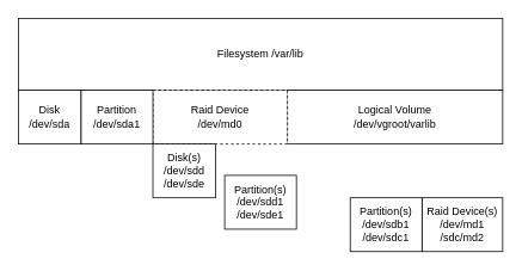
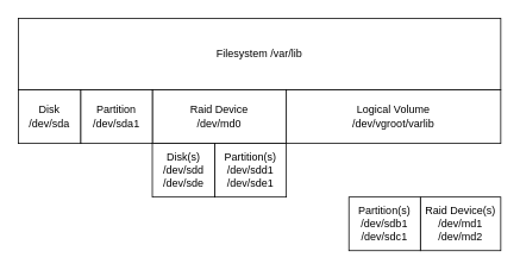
  <mxCell id="0" />
  <mxCell id="1" parent="0" />
  <mxCell id="2" value="Filesystem /var/lib" style="rounded=0;whiteSpace=wrap;html=1;" vertex="1" parent="1"><mxGeometry x="20" y="20" width="540" height="80" as="geometry" /></mxCell>
  <mxCell id="3" value="Logical Volume&lt;br&gt;/dev/vgroot/varlib" style="rounded=0;whiteSpace=wrap;html=1;" vertex="1" parent="1"><mxGeometry x="320" y="100" width="240" height="60" as="geometry" /></mxCell>
- <mxCell id="4" value="Raid Device&lt;br&gt;/dev/md0" style="rounded=0;whiteSpace=wrap;html=1;dashed=1;" vertex="1" parent="1"><mxGeometry x="170" y="100" width="150" height="60" as="geometry" /></mxCell>
+ <mxCell id="4" value="Raid Device&lt;br&gt;/dev/md0" style="rounded=0;whiteSpace=wrap;html=1;" vertex="1" parent="1"><mxGeometry x="170" y="100" width="150" height="60" as="geometry" /></mxCell>
  <mxCell id="5" value="Disk&lt;br&gt;/dev/sda" style="rounded=0;whiteSpace=wrap;html=1;" vertex="1" parent="1"><mxGeometry x="20" y="100" width="70" height="60" as="geometry" /></mxCell>
  <mxCell id="6" value="Partition&lt;br&gt;/dev/sda1" style="rounded=0;whiteSpace=wrap;html=1;" vertex="1" parent="1"><mxGeometry x="90" y="100" width="80" height="60" as="geometry" /></mxCell>
- <mxCell id="7" value="Raid Device(s)&lt;br&gt;/dev/md1&lt;br&gt;/sdc/md2" style="rounded=0;whiteSpace=wrap;html=1;" vertex="1" parent="1"><mxGeometry x="470" y="220" width="90" height="60" as="geometry" /></mxCell>
+ <mxCell id="7" value="Raid Device(s)&lt;br&gt;/dev/md1&lt;br&gt;/dev/md2" style="rounded=0;whiteSpace=wrap;html=1;" vertex="1" parent="1"><mxGeometry x="470" y="220" width="90" height="60" as="geometry" /></mxCell>
  <mxCell id="8" value="Partition(s)&lt;br&gt;/dev/sdb1&lt;br&gt;/dev/sdc1" style="rounded=0;whiteSpace=wrap;html=1;" vertex="1" parent="1"><mxGeometry x="390" y="220" width="80" height="60" as="geometry" /></mxCell>
  <mxCell id="9" value="Disk(s)&lt;br&gt;/dev/sdd&lt;br&gt;/dev/sde" style="rounded=0;whiteSpace=wrap;html=1;" vertex="1" parent="1"><mxGeometry x="170" y="160" width="70" height="60" as="geometry" /></mxCell>
- <mxCell id="10" value="Partition(s)&lt;br&gt;/dev/sdd1&lt;br&gt;/dev/sde1" style="rounded=0;whiteSpace=wrap;html=1;" vertex="1" parent="1"><mxGeometry x="250" y="195" width="80" height="60" as="geometry" /></mxCell>
+ <mxCell id="10" value="Partition(s)&lt;br&gt;/dev/sdd1&lt;br&gt;/dev/sde1" style="rounded=0;whiteSpace=wrap;html=1;" vertex="1" parent="1"><mxGeometry x="240" y="160" width="80" height="60" as="geometry" /></mxCell>
